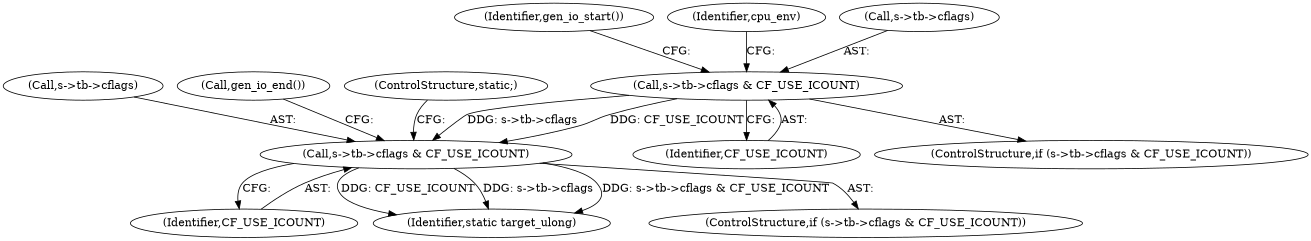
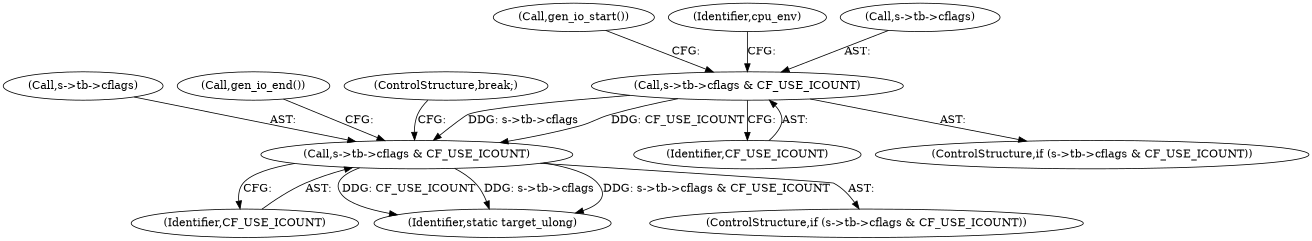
  digraph {
    n1 [label="(Call,s->tb->cflags & CF_USE_ICOUNT)"]
    n2 [label="(Call,s->tb->cflags & CF_USE_ICOUNT)"]
    n3 [label="(Identifier,CF_USE_ICOUNT)"]
    n4 [label="(ControlStructure,if (s->tb->cflags & CF_USE_ICOUNT))"]
    n5 [label="(Identifier,CF_USE_ICOUNT)"]
    n6 [label="(Identifier,static target_ulong)"]
    n7 [label="(ControlStructure,if (s->tb->cflags & CF_USE_ICOUNT))"]
    n8 [label="(Call,s->tb->cflags)"]
-   n9 [label="(Identifier,gen_io_start())"]
+   n9 [label="(Call,gen_io_start())"]
    n10 [label="(Identifier,cpu_env)"]
    n11 [label="(Call,gen_io_end())"]
-   n12 [label="(ControlStructure,static;)"]
+   n12 [label="(ControlStructure,break;)"]
    n13 [label="(Call,s->tb->cflags)"]
    n1 -> n2 [label="DDG: s->tb->cflags"]
    n1 -> n2 [label="DDG: CF_USE_ICOUNT"]
    n1 -> n3 [label="CFG: "]
    n1 -> n4 [label="AST: "]
    n2 -> n5 [label="CFG: "]
    n2 -> n6 [label="DDG: CF_USE_ICOUNT"]
    n2 -> n6 [label="DDG: s->tb->cflags"]
    n2 -> n6 [label="DDG: s->tb->cflags & CF_USE_ICOUNT"]
    n2 -> n7 [label="AST: "]
    n3 -> n1 [label="AST: "]
    n5 -> n2 [label="AST: "]
    n8 -> n2 [label="AST: "]
    n9 -> n1 [label="CFG: "]
    n10 -> n1 [label="CFG: "]
    n11 -> n2 [label="CFG: "]
    n12 -> n2 [label="CFG: "]
    n13 -> n1 [label="AST: "]
  }
